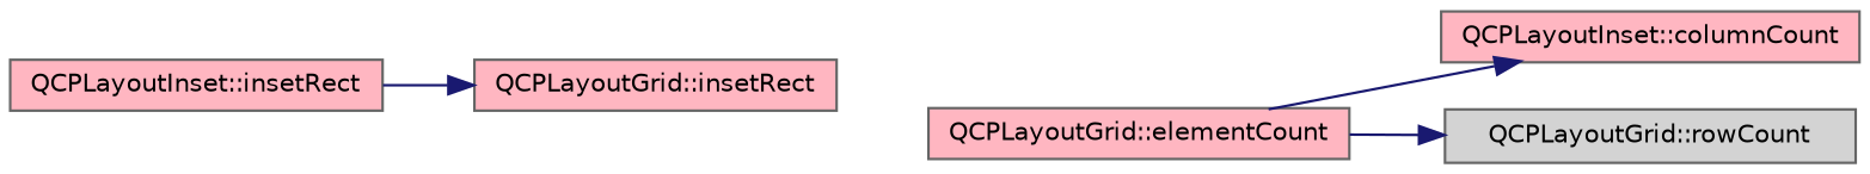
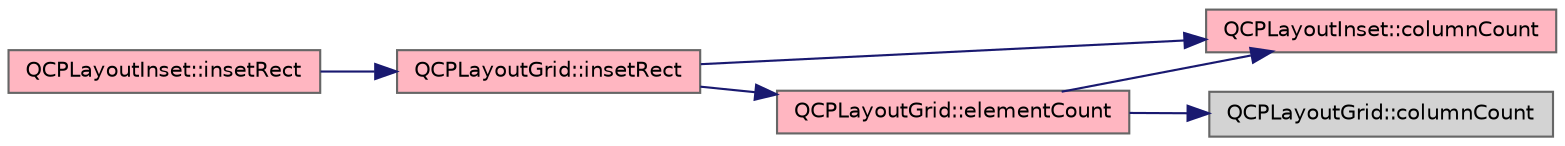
  digraph {
    rankdir=LR
    node [color=gray40 fillcolor=lightpink fontname=Helvetica fontsize=10 shape=record style=filled]
    edge [color=midnightblue fontname=Helvetica fontsize=10 labelfontname=Helvetica labelfontsize=10 style=solid]
    n1 [fontcolor=black height=0.2 label="QCPLayoutInset::insetRect" width=0.4]
    n2 [height=0.2 label="QCPLayoutGrid::insetRect" width=0.4]
    n3 [height=0.2 label="QCPLayoutGrid::elementCount" width=0.4]
    n4 [height=0.2 label="QCPLayoutInset::columnCount" width=0.4]
-   n5 [fillcolor=lightgrey height=0.2 label="QCPLayoutGrid::rowCount" width=0.4]
+   n5 [fillcolor=lightgrey height=0.2 label="QCPLayoutGrid::columnCount" width=0.4]
    n1 -> n2
+   n2 -> n3
+   n2 -> n4
    n3 -> n4
    n3 -> n5
  }
